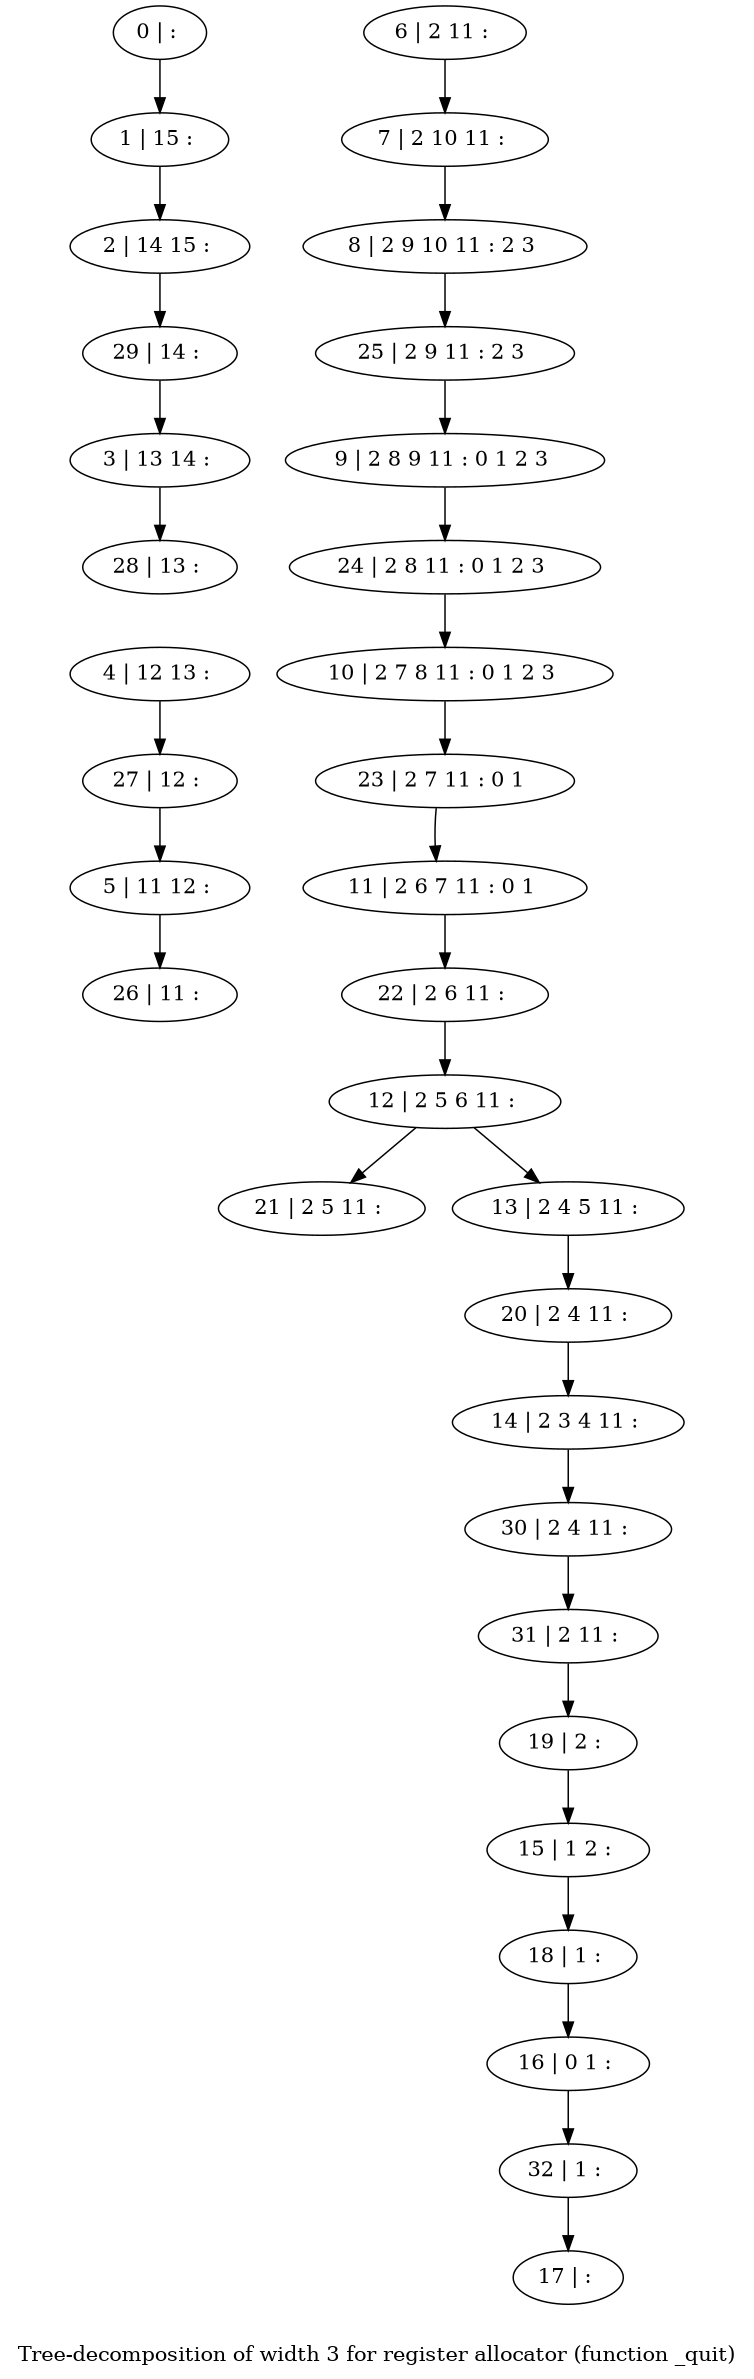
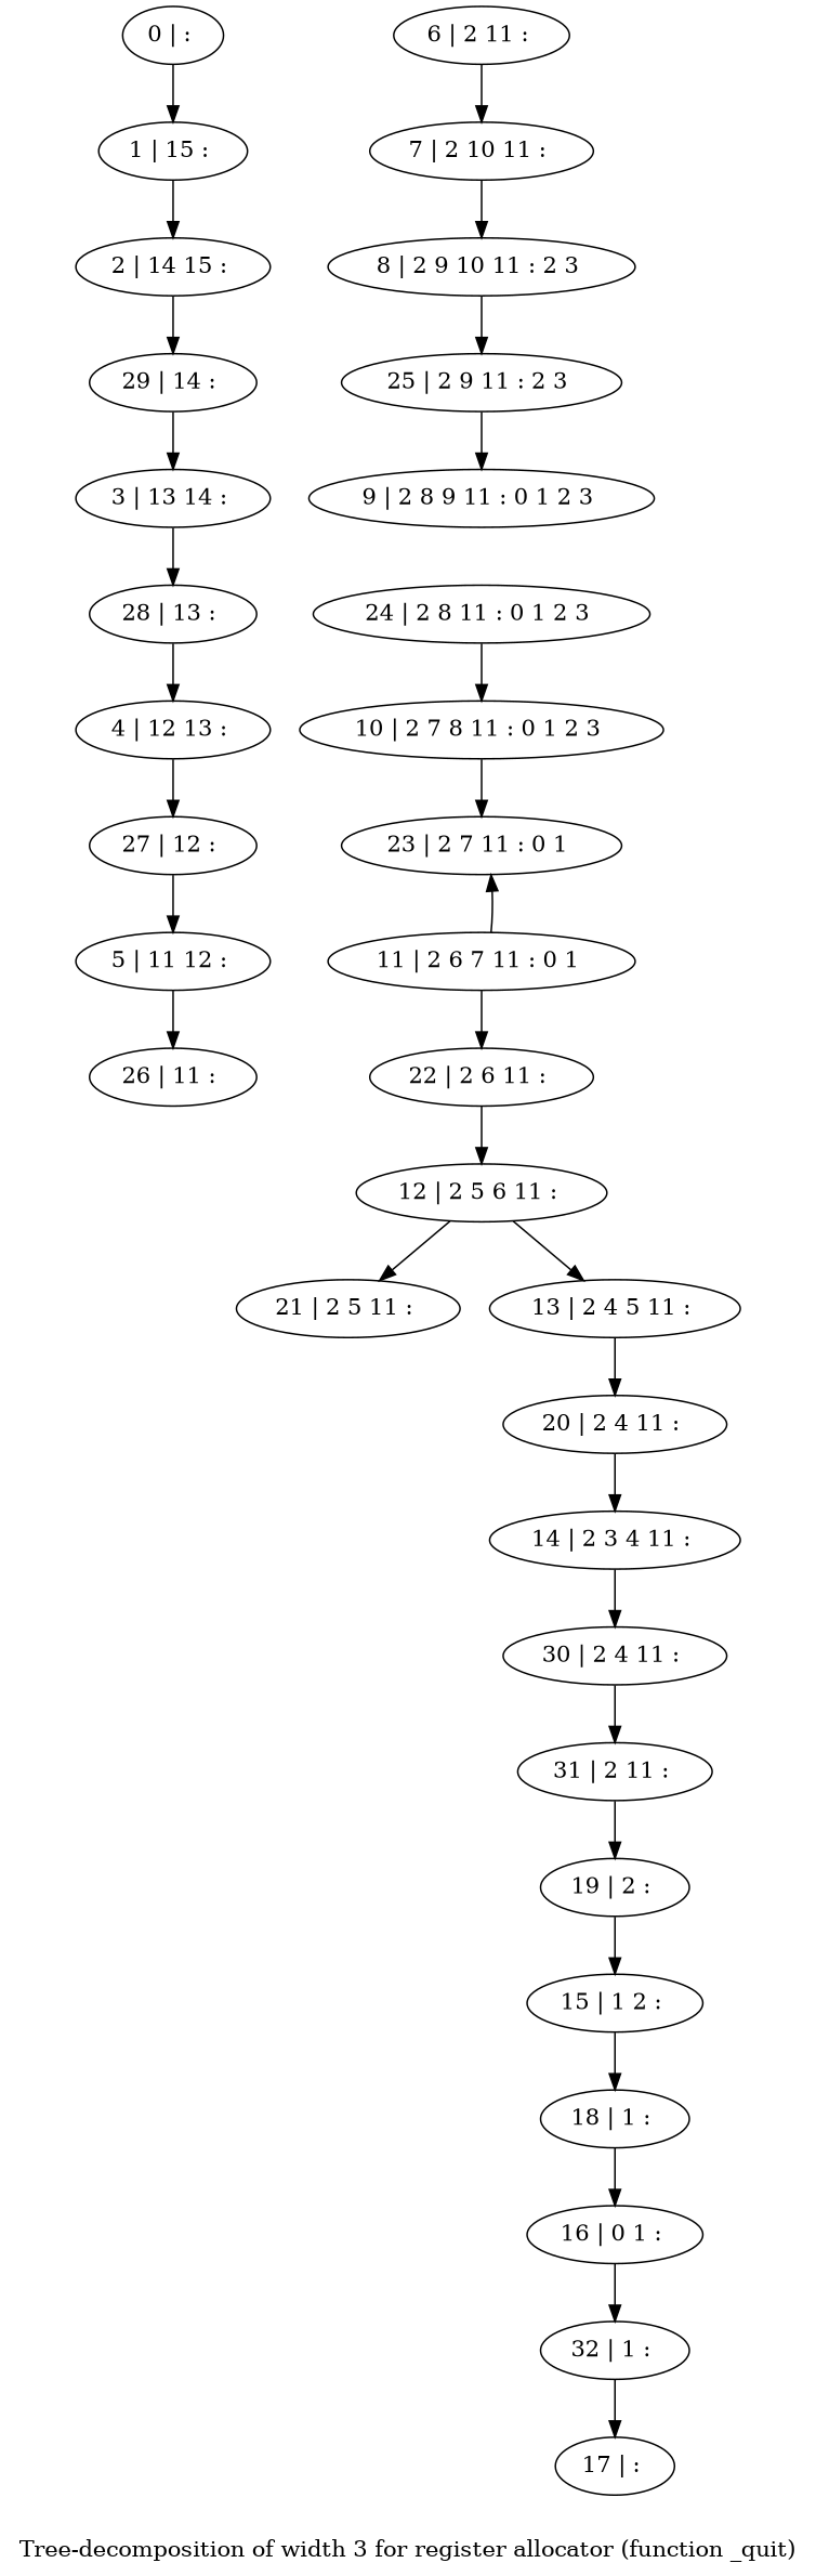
  digraph {
    label="Tree-decomposition of width 3 for register allocator (function _quit)"
    n1 [label="0 | : "]
    n2 [label="1 | 15 : "]
    n3 [label="2 | 14 15 : "]
    n4 [label="29 | 14 : "]
    n5 [label="3 | 13 14 : "]
    n6 [label="28 | 13 : "]
    n7 [label="4 | 12 13 : "]
    n8 [label="27 | 12 : "]
    n9 [label="5 | 11 12 : "]
    n10 [label="26 | 11 : "]
    n11 [label="6 | 2 11 : "]
    n12 [label="7 | 2 10 11 : "]
    n13 [label="8 | 2 9 10 11 : 2 3 "]
    n14 [label="25 | 2 9 11 : 2 3 "]
    n15 [label="9 | 2 8 9 11 : 0 1 2 3 "]
    n16 [label="24 | 2 8 11 : 0 1 2 3 "]
    n17 [label="10 | 2 7 8 11 : 0 1 2 3 "]
    n18 [label="23 | 2 7 11 : 0 1 "]
    n19 [label="11 | 2 6 7 11 : 0 1 "]
    n20 [label="22 | 2 6 11 : "]
    n21 [label="12 | 2 5 6 11 : "]
    n22 [label="21 | 2 5 11 : "]
    n23 [label="13 | 2 4 5 11 : "]
    n24 [label="20 | 2 4 11 : "]
    n25 [label="14 | 2 3 4 11 : "]
    n26 [label="30 | 2 4 11 : "]
    n27 [label="31 | 2 11 : "]
    n28 [label="15 | 1 2 : "]
    n29 [label="18 | 1 : "]
    n30 [label="16 | 0 1 : "]
    n31 [label="32 | 1 : "]
    n32 [label="17 | : "]
    n33 [label="19 | 2 : "]
    n1 -> n2
    n2 -> n3
    n3 -> n4
    n4 -> n5
    n5 -> n6
+   n6 -> n7
    n7 -> n8
    n8 -> n9
    n9 -> n10
    n11 -> n12
    n12 -> n13
    n13 -> n14
    n14 -> n15
-   n15 -> n16
    n16 -> n17
    n17 -> n18
-   n18 -> n19
+   n19 -> n18
    n19 -> n20
    n20 -> n21
    n21 -> n22
    n21 -> n23
    n23 -> n24
    n24 -> n25
    n25 -> n26
    n26 -> n27
    n27 -> n33
    n28 -> n29
    n29 -> n30
    n30 -> n31
    n31 -> n32
    n33 -> n28
  }
